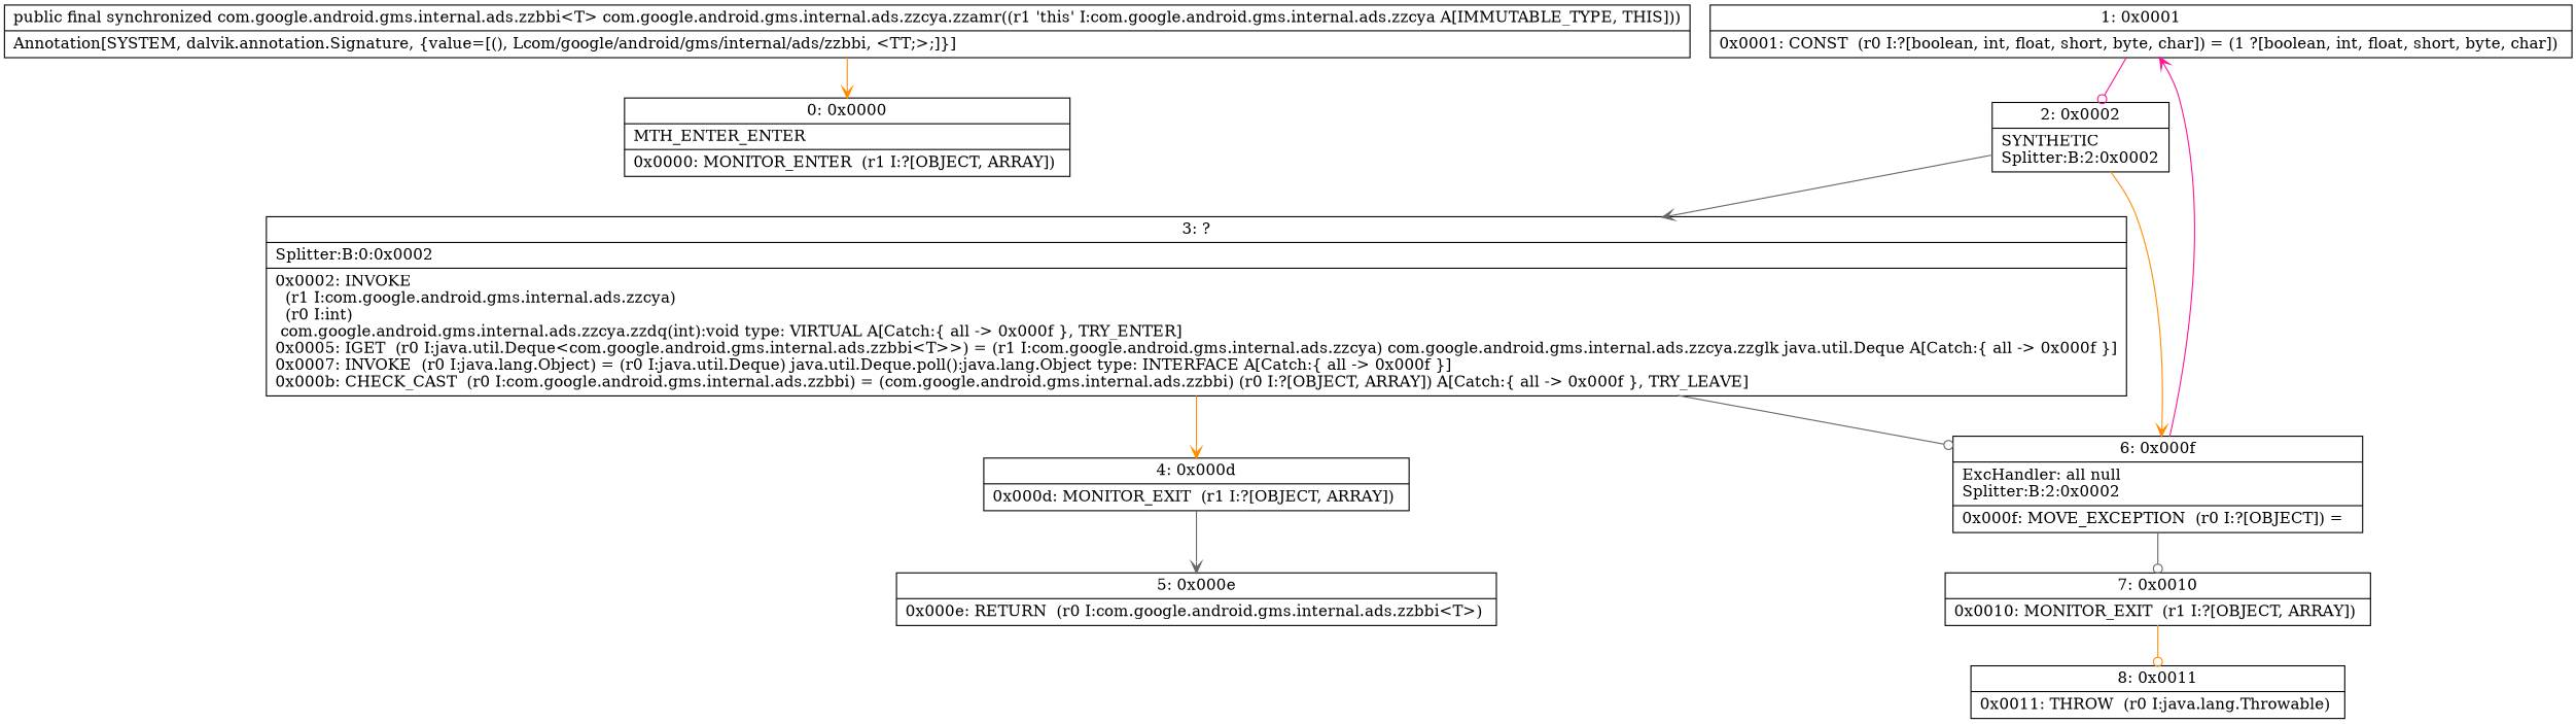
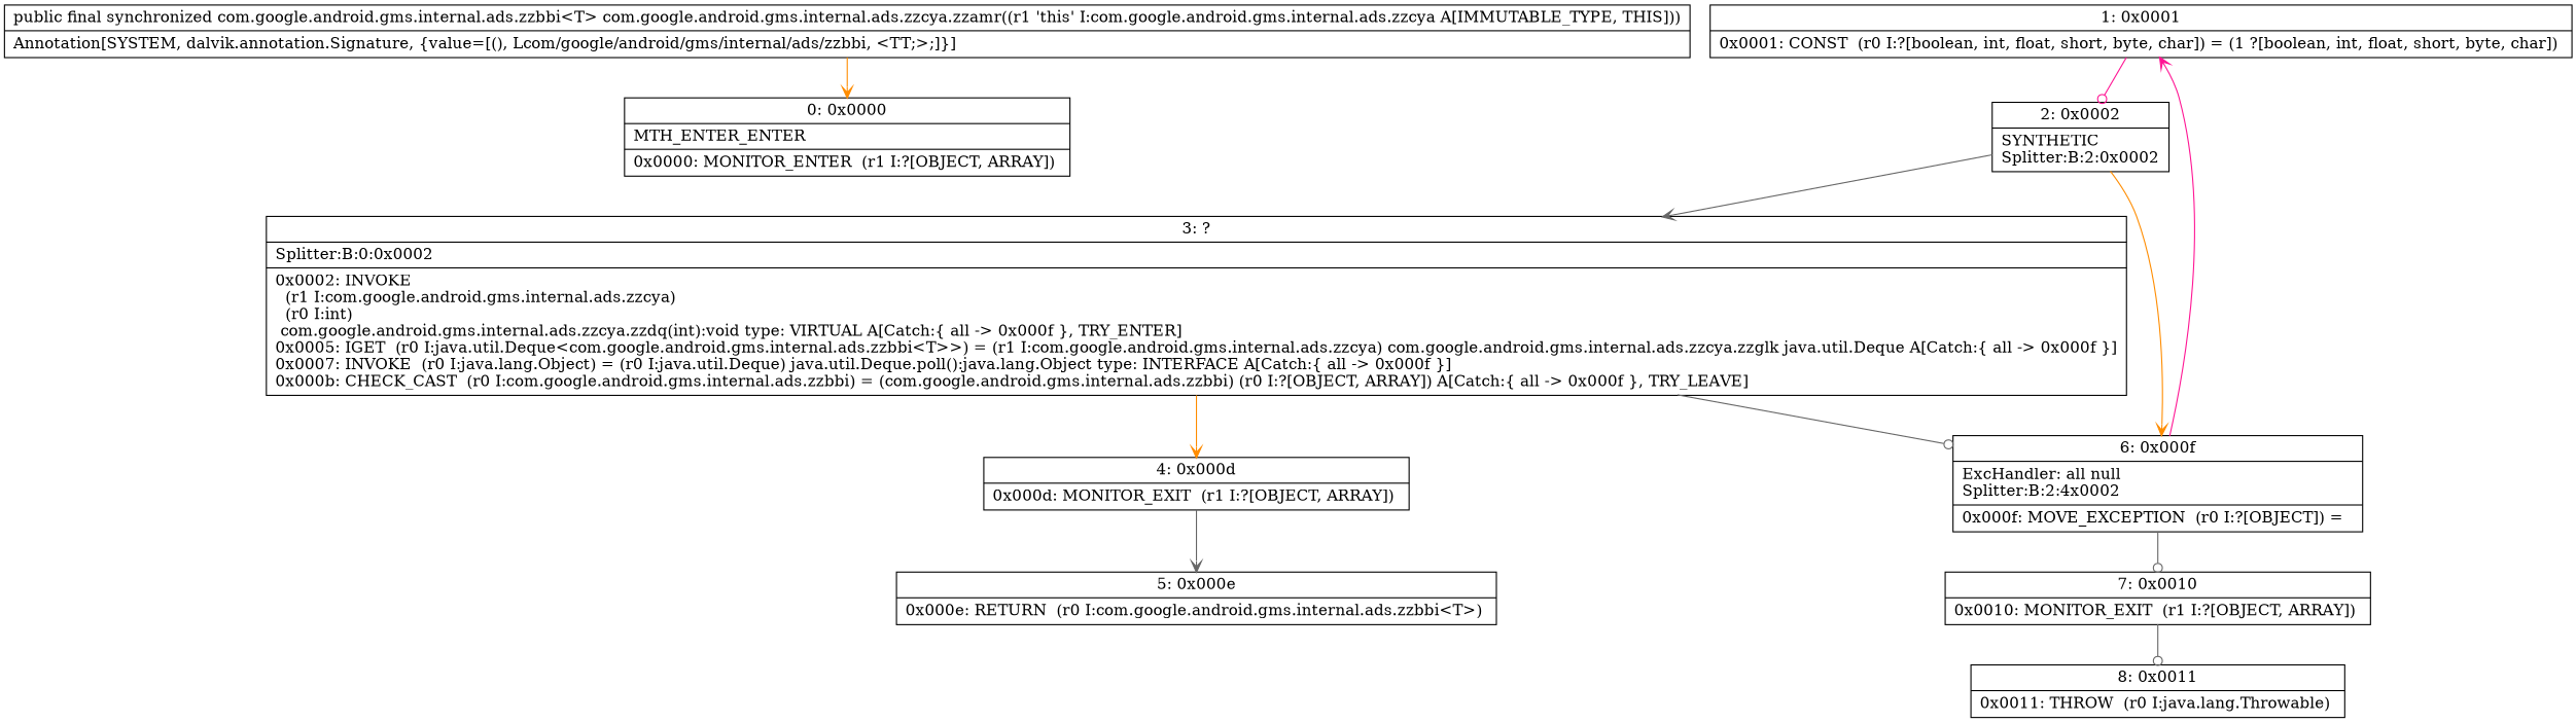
  digraph {
    node [shape=record]
    edge [arrowhead=vee color=gray40]
    n1 [label="{0\:\ 0x0000|MTH_ENTER_ENTER\l|0x0000: MONITOR_ENTER  (r1 I:?[OBJECT, ARRAY]) \l}"]
    n2 [label="{1\:\ 0x0001|0x0001: CONST  (r0 I:?[boolean, int, float, short, byte, char]) = (1 ?[boolean, int, float, short, byte, char]) \l}"]
    n3 [label="{2\:\ 0x0002|SYNTHETIC\lSplitter:B:2:0x0002\l}"]
    n4 [label="{3\:\ ?|Splitter:B:0:0x0002\l|0x0002: INVOKE  \l  (r1 I:com.google.android.gms.internal.ads.zzcya)\l  (r0 I:int)\l com.google.android.gms.internal.ads.zzcya.zzdq(int):void type: VIRTUAL A[Catch:\{ all \-\> 0x000f \}, TRY_ENTER]\l0x0005: IGET  (r0 I:java.util.Deque\<com.google.android.gms.internal.ads.zzbbi\<T\>\>) = (r1 I:com.google.android.gms.internal.ads.zzcya) com.google.android.gms.internal.ads.zzcya.zzglk java.util.Deque A[Catch:\{ all \-\> 0x000f \}]\l0x0007: INVOKE  (r0 I:java.lang.Object) = (r0 I:java.util.Deque) java.util.Deque.poll():java.lang.Object type: INTERFACE A[Catch:\{ all \-\> 0x000f \}]\l0x000b: CHECK_CAST  (r0 I:com.google.android.gms.internal.ads.zzbbi) = (com.google.android.gms.internal.ads.zzbbi) (r0 I:?[OBJECT, ARRAY]) A[Catch:\{ all \-\> 0x000f \}, TRY_LEAVE]\l}"]
-   n5 [label="{6\:\ 0x000f|ExcHandler: all null\lSplitter:B:2:0x0002\l|0x000f: MOVE_EXCEPTION  (r0 I:?[OBJECT]) =  \l}"]
+   n5 [label="{6\:\ 0x000f|ExcHandler: all null\lSplitter:B:2:4x0002\l|0x000f: MOVE_EXCEPTION  (r0 I:?[OBJECT]) =  \l}"]
    n6 [label="{4\:\ 0x000d|0x000d: MONITOR_EXIT  (r1 I:?[OBJECT, ARRAY]) \l}"]
    n7 [label="{7\:\ 0x0010|0x0010: MONITOR_EXIT  (r1 I:?[OBJECT, ARRAY]) \l}"]
    n8 [label="{5\:\ 0x000e|0x000e: RETURN  (r0 I:com.google.android.gms.internal.ads.zzbbi\<T\>) \l}"]
    n9 [label="{8\:\ 0x0011|0x0011: THROW  (r0 I:java.lang.Throwable) \l}"]
    n10 [label="{public final synchronized com.google.android.gms.internal.ads.zzbbi\<T\> com.google.android.gms.internal.ads.zzcya.zzamr((r1 'this' I:com.google.android.gms.internal.ads.zzcya A[IMMUTABLE_TYPE, THIS]))  | Annotation[SYSTEM, dalvik.annotation.Signature, \{value=[(), Lcom\/google\/android\/gms\/internal\/ads\/zzbbi, \<TT;\>;]\}]\l}"]
    n2 -> n3 [arrowhead=odot color=deeppink]
    n3 -> n4
    n3 -> n5 [color=darkorange]
    n4 -> n5 [arrowhead=odot]
    n4 -> n6 [color=darkorange]
    n5 -> n2 [color=deeppink]
    n5 -> n7 [arrowhead=odot]
    n6 -> n8
-   n7 -> n9 [arrowhead=odot color=darkorange]
+   n7 -> n9 [arrowhead=odot]
    n10 -> n1 [color=darkorange]
  }
